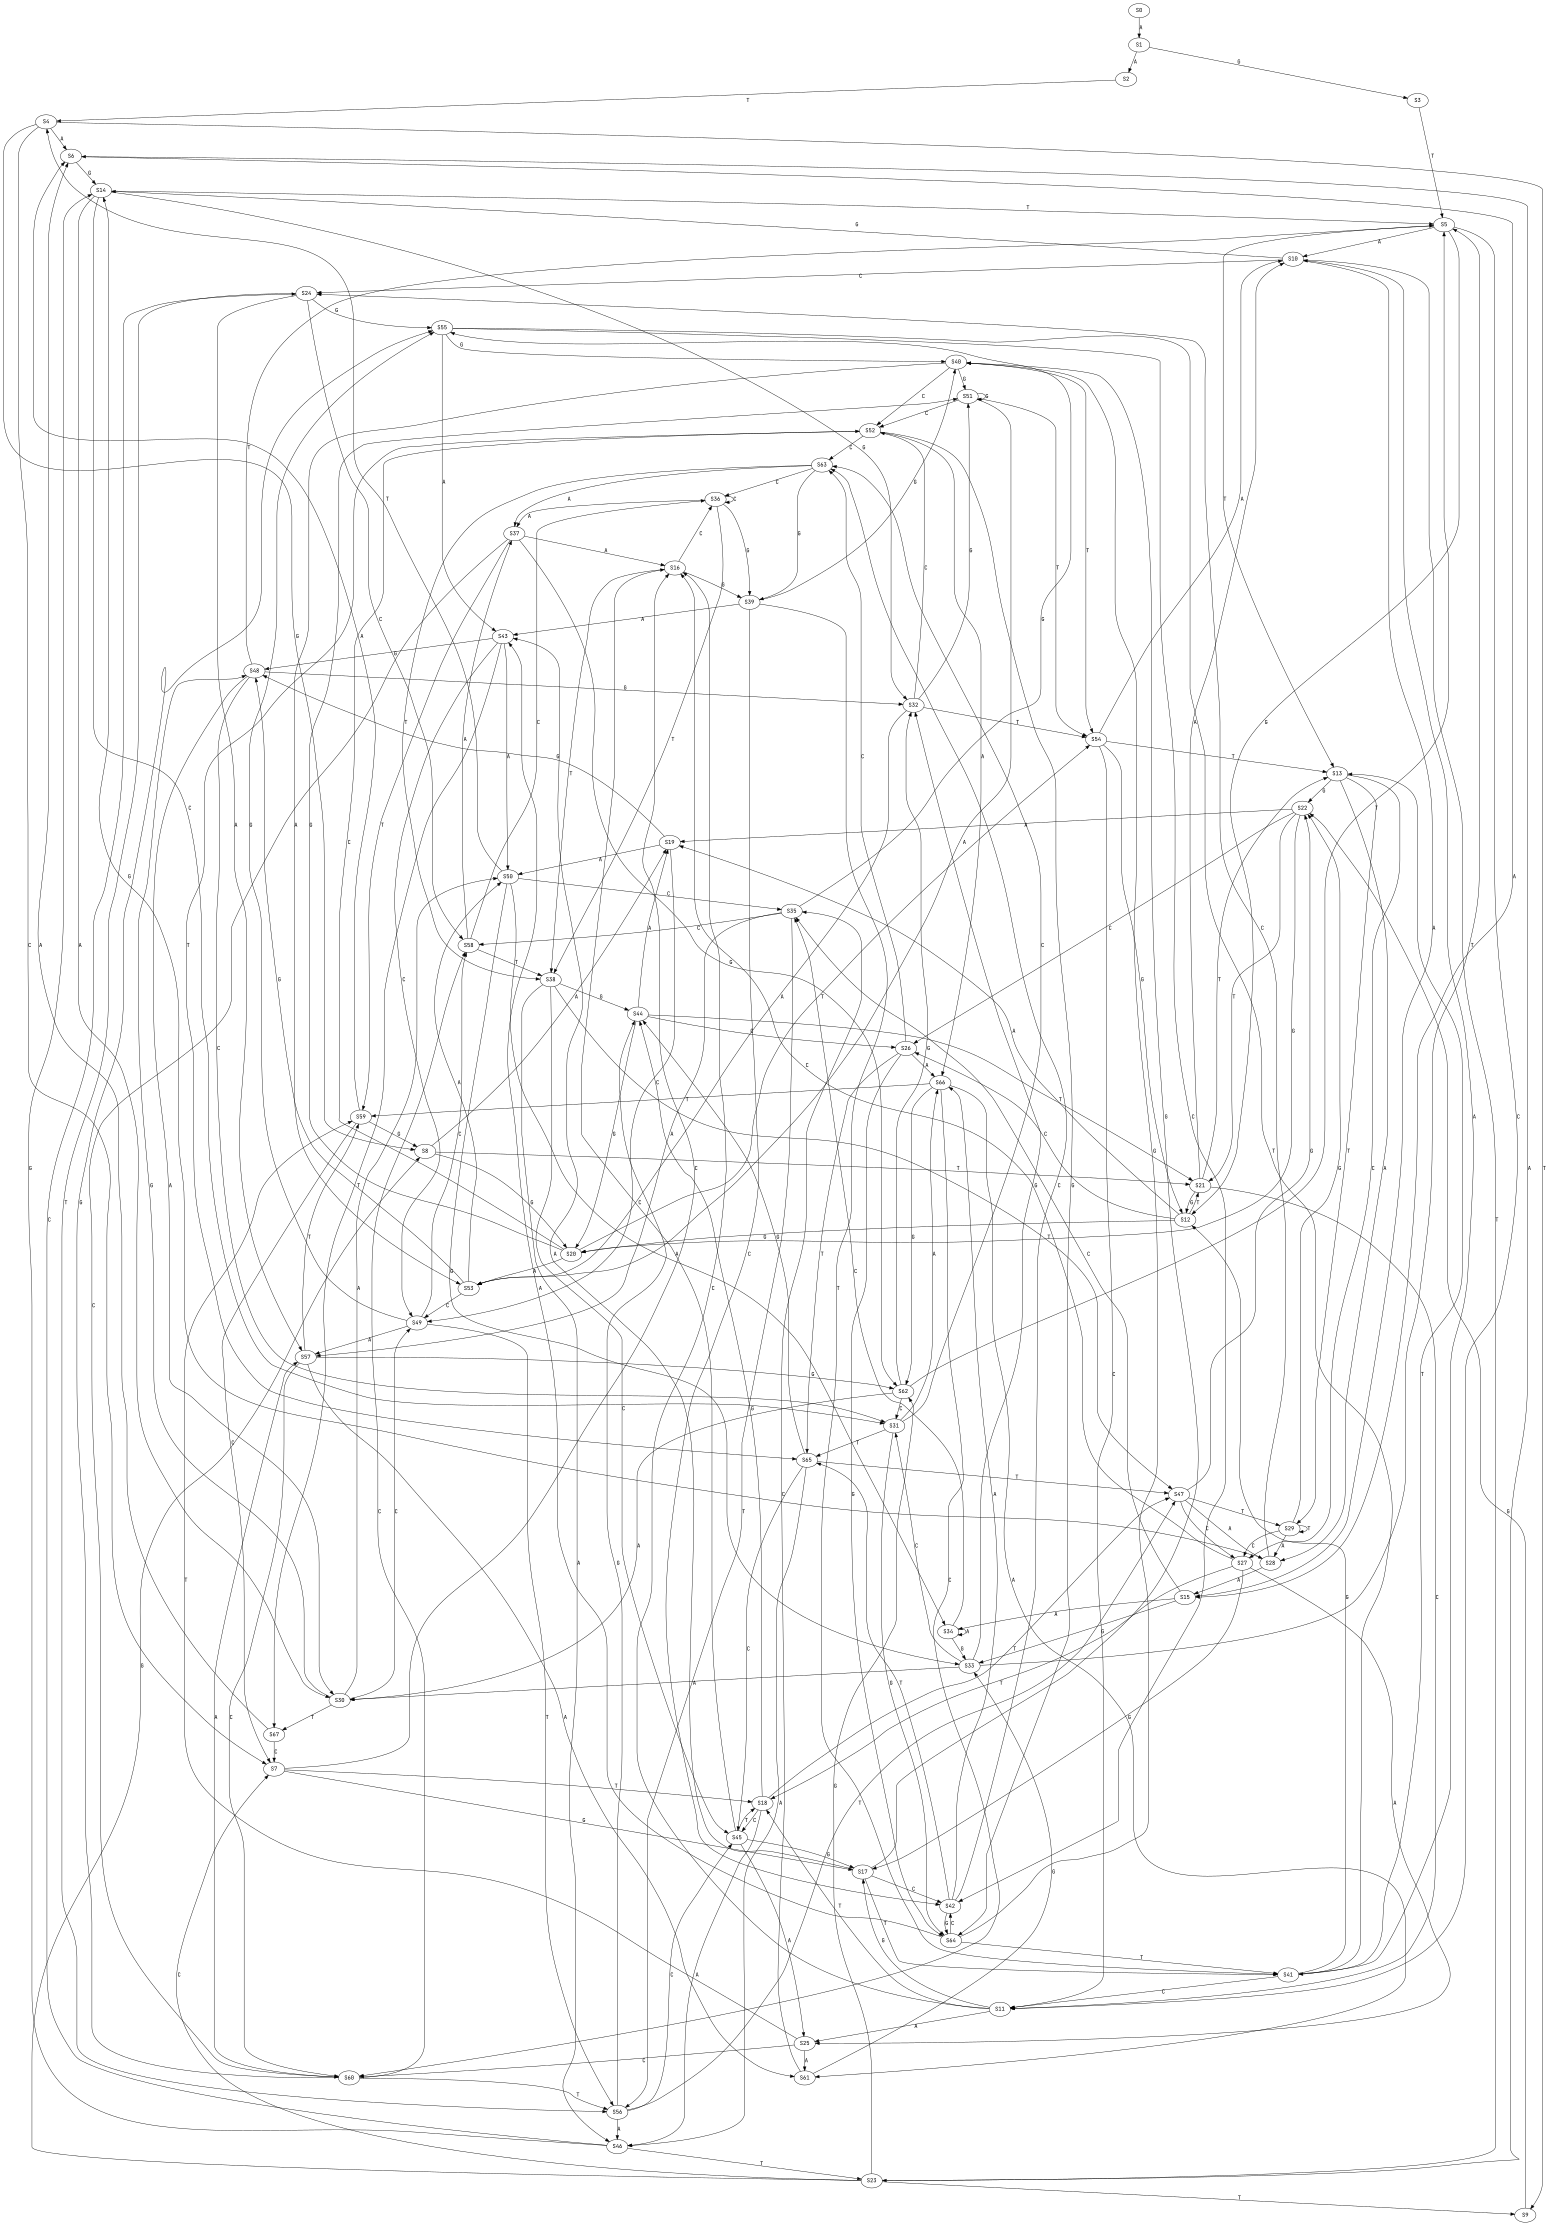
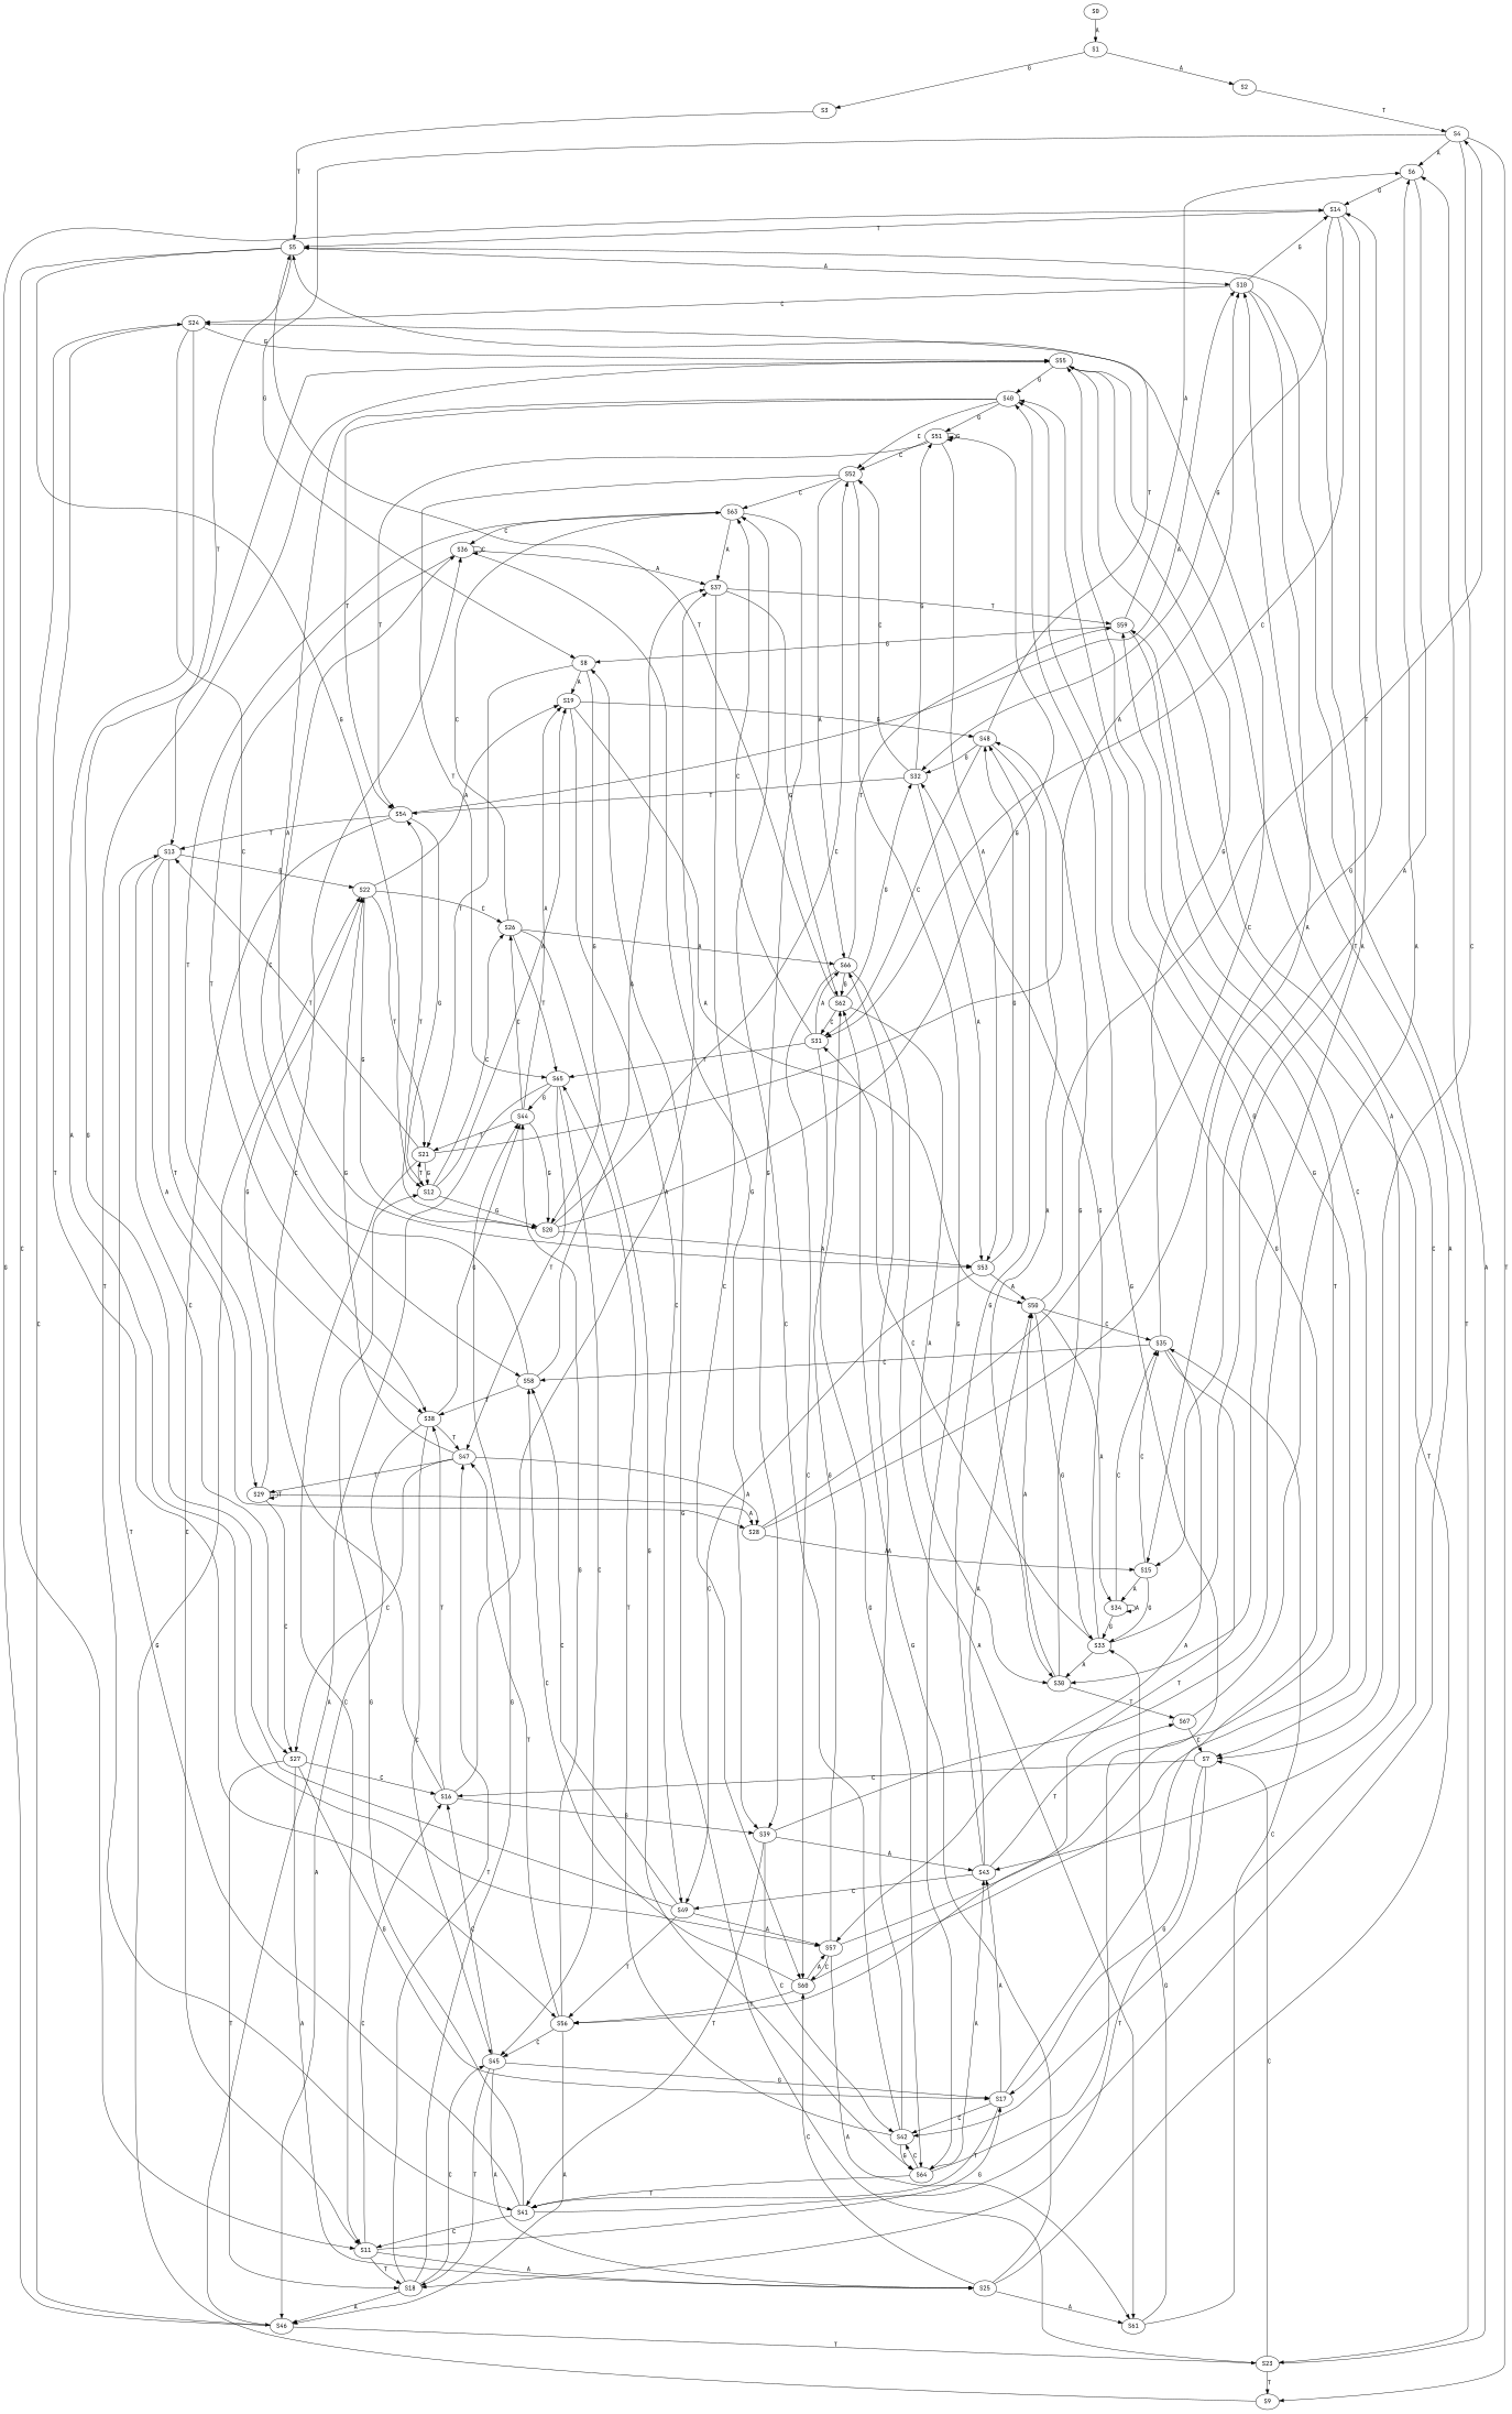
  strict digraph {
    fontname="JetBrains Mono"
    node [fontname="JetBrains Mono"]
    edge [fontname="JetBrains Mono"]
    S0
    S1
    S2
    S3
    S4
    S5
    S6
    S7
    S8
    S9
    S10
    S11
    S12
    S13
    S14
    S15
    S16
    S17
    S18
    S19
    S20
    S21
    S22
    S23
    S24
    S25
    S26
    S27
    S28
    S29
    S30
    S31
    S32
    S33
    S34
    S35
    S36
    S37
    S38
    S39
    S40
    S41
    S42
    S43
    S44
    S45
    S46
    S47
    S48
    S49
    S50
    S51
    S52
    S53
    S54
    S55
    S56
    S57
    S58
    S59
    S60
    S61
    S62
    S63
    S64
    S65
    S66
    S67
    S0 -> S1 [label=A]
    S1 -> S2 [label=A]
    S1 -> S3 [label=G]
    S2 -> S4 [label=T]
    S3 -> S5 [label=T]
    S4 -> S6 [label=A]
    S4 -> S7 [label=C]
    S4 -> S8 [label=G]
    S4 -> S9 [label=T]
    S5 -> S10 [label=A]
    S5 -> S11 [label=C]
    S5 -> S12 [label=G]
    S5 -> S13 [label=T]
    S6 -> S14 [label=G]
    S6 -> S15 [label=A]
    S7 -> S16 [label=C]
    S7 -> S17 [label=G]
    S7 -> S18 [label=T]
    S8 -> S19 [label=A]
    S8 -> S20 [label=G]
    S8 -> S21 [label=T]
    S9 -> S22 [label=G]
    S10 -> S14 [label=G]
    S10 -> S15 [label=A]
    S10 -> S23 [label=T]
    S10 -> S24 [label=C]
    S11 -> S16 [label=C]
    S11 -> S17 [label=G]
    S11 -> S18 [label=T]
    S11 -> S25 [label=A]
    S12 -> S19 [label=A]
    S12 -> S20 [label=G]
    S12 -> S21 [label=T]
    S12 -> S26 [label=C]
    S13 -> S22 [label=G]
    S13 -> S27 [label=C]
    S13 -> S28 [label=A]
    S13 -> S29 [label=T]
    S14 -> S5 [label=T]
    S14 -> S30 [label=A]
    S14 -> S31 [label=C]
    S14 -> S32 [label=G]
    S15 -> S33 [label=G]
    S15 -> S34 [label=A]
    S15 -> S35 [label=C]
    S16 -> S36 [label=C]
-   S37 -> S16 [label=A]
+   S16 -> S37 [label=A]
    S16 -> S38 [label=T]
    S16 -> S39 [label=G]
    S17 -> S40 [label=G]
    S17 -> S41 [label=T]
    S17 -> S42 [label=C]
    S17 -> S43 [label=A]
    S18 -> S44 [label=G]
    S18 -> S45 [label=C]
    S18 -> S46 [label=A]
    S18 -> S47 [label=T]
    S19 -> S48 [label=G]
    S19 -> S49 [label=C]
    S19 -> S50 [label=A]
    S20 -> S51 [label=G]
    S20 -> S52 [label=C]
    S20 -> S53 [label=A]
    S20 -> S54 [label=T]
    S21 -> S10 [label=A]
    S21 -> S11 [label=C]
    S21 -> S12 [label=G]
    S21 -> S13 [label=T]
    S22 -> S19 [label=A]
    S22 -> S20 [label=G]
    S22 -> S21 [label=T]
    S22 -> S26 [label=C]
    S23 -> S6 [label=A]
    S23 -> S7 [label=C]
    S23 -> S8 [label=G]
    S23 -> S9 [label=T]
    S24 -> S55 [label=G]
    S24 -> S56 [label=T]
    S24 -> S57 [label=A]
    S24 -> S58 [label=C]
    S25 -> S59 [label=T]
    S25 -> S60 [label=C]
    S25 -> S61 [label=A]
-   S23 -> S62 [label=G]
+   S25 -> S62 [label=G]
    S26 -> S63 [label=C]
    S26 -> S64 [label=G]
    S26 -> S65 [label=T]
    S26 -> S66 [label=A]
    S27 -> S16 [label=C]
    S27 -> S17 [label=G]
    S27 -> S18 [label=T]
    S27 -> S25 [label=A]
    S28 -> S14 [label=G]
    S28 -> S15 [label=A]
    S28 -> S24 [label=C]
    S29 -> S22 [label=G]
    S29 -> S27 [label=C]
    S29 -> S28 [label=A]
    S29 -> S29 [label=T]
    S30 -> S48 [label=G]
-   S30 -> S49 [label=C]
    S30 -> S50 [label=A]
    S30 -> S67 [label=T]
    S31 -> S63 [label=C]
    S31 -> S64 [label=G]
    S31 -> S65 [label=T]
    S31 -> S66 [label=A]
    S32 -> S51 [label=G]
    S32 -> S52 [label=C]
    S32 -> S53 [label=A]
    S32 -> S54 [label=T]
    S33 -> S5 [label=T]
    S33 -> S30 [label=A]
    S33 -> S31 [label=C]
    S33 -> S32 [label=G]
    S34 -> S33 [label=G]
    S34 -> S34 [label=A]
    S34 -> S35 [label=C]
    S35 -> S55 [label=G]
    S35 -> S56 [label=T]
    S35 -> S57 [label=A]
    S35 -> S58 [label=C]
    S36 -> S36 [label=C]
    S36 -> S37 [label=A]
    S36 -> S38 [label=T]
    S36 -> S39 [label=G]
    S37 -> S59 [label=T]
    S37 -> S60 [label=C]
    S37 -> S62 [label=G]
    S38 -> S44 [label=G]
    S38 -> S45 [label=C]
    S38 -> S46 [label=A]
    S38 -> S47 [label=T]
    S39 -> S40 [label=G]
    S39 -> S41 [label=T]
    S39 -> S42 [label=C]
    S39 -> S43 [label=A]
    S40 -> S51 [label=G]
    S40 -> S52 [label=C]
    S40 -> S53 [label=A]
    S40 -> S54 [label=T]
    S41 -> S10 [label=A]
    S41 -> S11 [label=C]
    S41 -> S12 [label=G]
    S41 -> S13 [label=T]
    S42 -> S63 [label=C]
    S42 -> S64 [label=G]
    S42 -> S65 [label=T]
    S42 -> S66 [label=A]
    S43 -> S48 [label=G]
    S43 -> S49 [label=C]
    S43 -> S50 [label=A]
    S43 -> S67 [label=T]
    S44 -> S19 [label=A]
    S44 -> S20 [label=G]
    S44 -> S21 [label=T]
    S44 -> S26 [label=C]
    S45 -> S16 [label=C]
    S45 -> S17 [label=G]
    S45 -> S18 [label=T]
    S45 -> S25 [label=A]
    S46 -> S14 [label=G]
    S46 -> S23 [label=T]
    S46 -> S24 [label=C]
    S47 -> S22 [label=G]
    S47 -> S27 [label=C]
    S47 -> S28 [label=A]
    S47 -> S29 [label=T]
    S48 -> S5 [label=T]
    S48 -> S30 [label=A]
    S48 -> S31 [label=C]
    S48 -> S32 [label=G]
    S49 -> S55 [label=G]
    S49 -> S56 [label=T]
    S49 -> S57 [label=A]
    S49 -> S58 [label=C]
    S50 -> S4 [label=T]
    S50 -> S33 [label=G]
    S50 -> S34 [label=A]
    S50 -> S35 [label=C]
    S51 -> S51 [label=G]
    S51 -> S52 [label=C]
    S51 -> S53 [label=A]
    S51 -> S54 [label=T]
    S52 -> S63 [label=C]
    S52 -> S64 [label=G]
    S52 -> S65 [label=T]
    S52 -> S66 [label=A]
    S53 -> S48 [label=G]
    S53 -> S49 [label=C]
    S53 -> S50 [label=A]
    S54 -> S10 [label=A]
    S54 -> S11 [label=C]
    S54 -> S12 [label=G]
    S54 -> S13 [label=T]
    S55 -> S40 [label=G]
    S55 -> S41 [label=T]
    S55 -> S42 [label=C]
    S55 -> S43 [label=A]
    S56 -> S44 [label=G]
    S56 -> S45 [label=C]
    S56 -> S46 [label=A]
    S56 -> S47 [label=T]
    S57 -> S59 [label=T]
    S57 -> S60 [label=C]
    S57 -> S61 [label=A]
    S57 -> S62 [label=G]
    S58 -> S36 [label=C]
    S58 -> S37 [label=A]
    S58 -> S38 [label=T]
    S59 -> S6 [label=A]
    S59 -> S7 [label=C]
    S59 -> S8 [label=G]
    S60 -> S55 [label=G]
    S60 -> S56 [label=T]
    S60 -> S57 [label=A]
    S60 -> S58 [label=C]
    S61 -> S33 [label=G]
    S61 -> S35 [label=C]
    S62 -> S5 [label=T]
    S62 -> S30 [label=A]
    S62 -> S31 [label=C]
    S62 -> S32 [label=G]
    S63 -> S36 [label=C]
    S63 -> S37 [label=A]
    S63 -> S38 [label=T]
    S63 -> S39 [label=G]
    S64 -> S40 [label=G]
    S64 -> S41 [label=T]
    S64 -> S42 [label=C]
    S64 -> S43 [label=A]
    S65 -> S44 [label=G]
    S65 -> S45 [label=C]
    S65 -> S46 [label=A]
    S65 -> S47 [label=T]
    S66 -> S59 [label=T]
    S66 -> S60 [label=C]
    S66 -> S61 [label=A]
    S66 -> S62 [label=G]
    S67 -> S6 [label=A]
    S67 -> S7 [label=C]
  }
